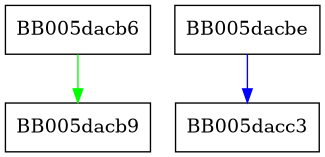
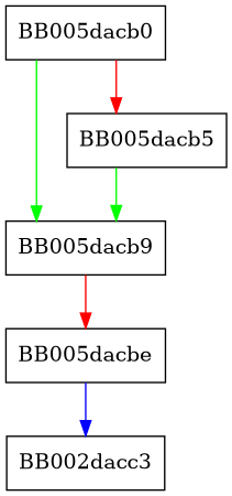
  digraph {
    splines=ortho
    node [shape=box]
    edge [color=green]
+   BB005dacb0
    BB005dacb9
-   BB005dacb5 [label=BB005dacb6]
+   BB005dacb5
    BB005dacbe
-   BB005dacc3
+   BB005dacc3 [label=BB002dacc3]
+   BB005dacb0 -> BB005dacb9
+   BB005dacb0 -> BB005dacb5 [color=red]
+   BB005dacb9 -> BB005dacbe [color=red]
    BB005dacb5 -> BB005dacb9
    BB005dacbe -> BB005dacc3 [color=blue]
  }
